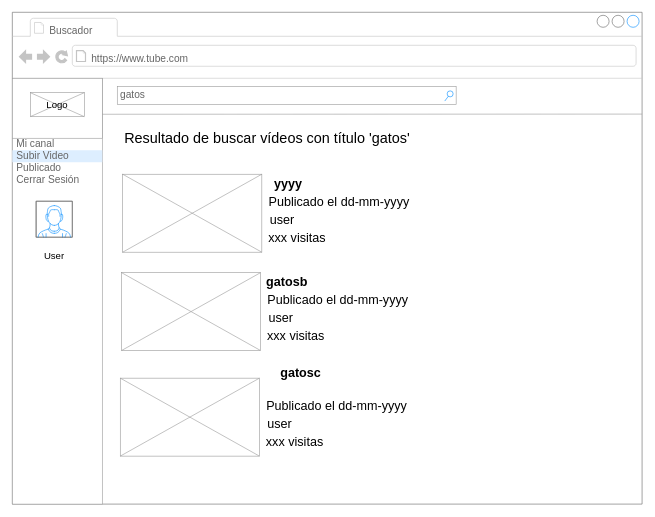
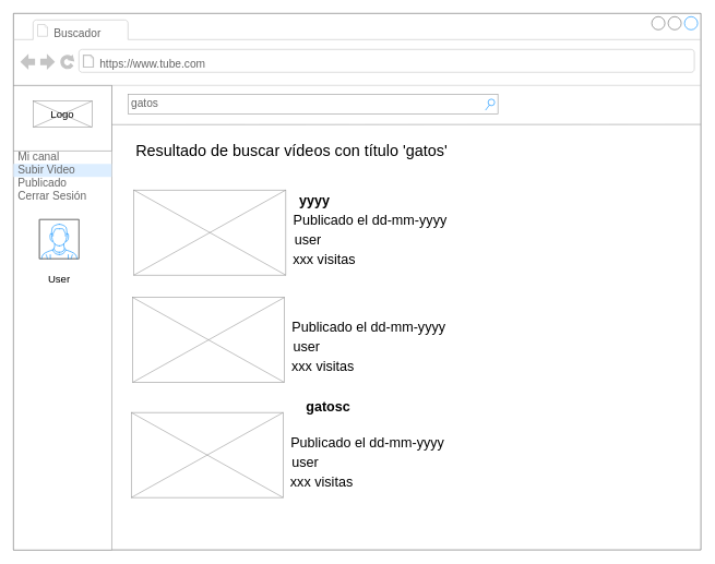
  <mxCell id="0" />
  <mxCell id="1" parent="0" />
  <mxCell id="2" value="" style="strokeWidth=1;shadow=0;dashed=0;align=center;html=1;shape=mxgraph.mockup.containers.browserWindow;rSize=0;fillColor=#ffffff;strokeColor=#666666;mainText=,;recursiveResize=0;rounded=0;labelBackgroundColor=none;fontFamily=Verdana;fontSize=12;fontColor=#000000;" parent="1" vertex="1"><mxGeometry x="20" y="20" width="1050" height="820" as="geometry" /></mxCell>
  <mxCell id="3" value="Buscador" style="strokeWidth=1;shadow=0;dashed=0;align=center;html=1;shape=mxgraph.mockup.containers.anchor;fontSize=17;fontColor=#666666;align=left;" parent="2" vertex="1"><mxGeometry x="60" y="12" width="110" height="40" as="geometry" /></mxCell>
  <mxCell id="4" value="https://www.tube.com" style="strokeWidth=1;shadow=0;dashed=0;align=center;html=1;shape=mxgraph.mockup.containers.anchor;rSize=0;fontSize=17;fontColor=#666666;align=left;" parent="2" vertex="1"><mxGeometry x="130" y="60" width="370" height="35" as="geometry" /></mxCell>
  <mxCell id="5" value="" style="strokeWidth=1;shadow=0;dashed=0;align=center;html=1;shape=mxgraph.mockup.forms.rrect;rSize=0;strokeColor=#999999;fillColor=#ffffff;" parent="2" vertex="1"><mxGeometry y="110" width="150" height="710" as="geometry" /></mxCell>
  <mxCell id="6" value="" style="strokeWidth=1;shadow=0;dashed=0;align=center;html=1;shape=mxgraph.mockup.forms.rrect;rSize=0;strokeColor=#999999;fontColor=#008cff;fontSize=17;fillColor=#ffffff;resizeWidth=1;verticalAlign=bottom;" parent="5" vertex="1"><mxGeometry width="150" height="100" relative="1" as="geometry"><mxPoint as="offset" /></mxGeometry></mxCell>
  <mxCell id="7" value="Mi canal" style="strokeWidth=1;shadow=0;dashed=0;align=center;html=1;shape=mxgraph.mockup.forms.anchor;fontSize=17;fontColor=#666666;align=left;spacingLeft=5;resizeWidth=1;" parent="5" vertex="1"><mxGeometry width="150" height="20" relative="1" as="geometry"><mxPoint y="100" as="offset" /></mxGeometry></mxCell>
  <mxCell id="8" value="Cerrar Sesión" style="strokeWidth=1;shadow=0;dashed=0;align=center;html=1;shape=mxgraph.mockup.forms.anchor;fontSize=17;fontColor=#666666;align=left;spacingLeft=5;resizeWidth=1;" parent="5" vertex="1"><mxGeometry width="150" height="20" relative="1" as="geometry"><mxPoint y="160" as="offset" /></mxGeometry></mxCell>
  <mxCell id="9" value="Subir Video" style="strokeWidth=1;shadow=0;dashed=0;align=center;html=1;shape=mxgraph.mockup.forms.rrect;rSize=0;fontSize=17;fontColor=#666666;align=left;spacingLeft=5;fillColor=#ddeeff;strokeColor=none;resizeWidth=1;" parent="5" vertex="1"><mxGeometry width="150" height="20" relative="1" as="geometry"><mxPoint y="120" as="offset" /></mxGeometry></mxCell>
  <mxCell id="10" value="" style="verticalLabelPosition=bottom;shadow=0;dashed=0;align=center;html=1;verticalAlign=top;strokeWidth=1;shape=mxgraph.mockup.containers.userMale;strokeColor=#666666;strokeColor2=#008cff;fillColor=#ffffff;" parent="5" vertex="1"><mxGeometry x="40" y="205" width="60" height="60" as="geometry" /></mxCell>
  <mxCell id="11" value="Publicado" style="text;html=1;strokeColor=none;fillColor=none;align=left;verticalAlign=middle;whiteSpace=wrap;rounded=0;fontSize=17;fontColor=#666666;" parent="5" vertex="1"><mxGeometry x="5" y="140" width="140" height="20" as="geometry" /></mxCell>
  <mxCell id="12" value="&lt;div align=&quot;center&quot;&gt;Logo&lt;/div&gt;" style="text;html=1;strokeColor=none;fillColor=none;align=left;verticalAlign=middle;whiteSpace=wrap;rounded=0;fontStyle=1;fontSize=16;" parent="5" vertex="1"><mxGeometry x="50" y="34" width="50" height="20" as="geometry" /></mxCell>
  <mxCell id="13" value="" style="verticalLabelPosition=bottom;shadow=0;dashed=0;align=center;html=1;verticalAlign=top;strokeWidth=1;shape=mxgraph.mockup.graphics.simpleIcon;strokeColor=#999999;fillColor=#ffffff;fontSize=16;" parent="5" vertex="1"><mxGeometry x="30" y="24" width="90" height="40" as="geometry" /></mxCell>
  <mxCell id="14" value="&lt;span style=&quot;font-size: 16px&quot;&gt;Logo&lt;/span&gt;" style="text;html=1;strokeColor=none;fillColor=none;align=center;verticalAlign=middle;whiteSpace=wrap;rounded=0;" parent="5" vertex="1"><mxGeometry x="25" y="29" width="100" height="30" as="geometry" /></mxCell>
  <mxCell id="15" value="&lt;span style=&quot;font-size: 16px&quot;&gt;User&lt;/span&gt;" style="text;html=1;strokeColor=none;fillColor=none;align=center;verticalAlign=middle;whiteSpace=wrap;rounded=0;" parent="5" vertex="1"><mxGeometry x="49" y="280" width="42" height="30" as="geometry" /></mxCell>
  <mxCell id="16" value="" style="endArrow=none;html=1;fontSize=16;entryX=1;entryY=0.207;entryDx=0;entryDy=0;entryPerimeter=0;strokeColor=#999999;" parent="2" target="2" edge="1"><mxGeometry width="50" height="50" relative="1" as="geometry"><mxPoint x="150" y="170" as="sourcePoint" /><mxPoint x="280" y="170" as="targetPoint" /></mxGeometry></mxCell>
  <mxCell id="17" value="gatos" style="strokeWidth=1;shadow=0;dashed=0;align=center;html=1;shape=mxgraph.mockup.forms.searchBox;strokeColor=#999999;mainText=;fillColor=#ffffff;strokeColor2=#008cff;fontColor=#666666;fontSize=17;align=left;spacingLeft=3;" parent="2" vertex="1"><mxGeometry x="175" y="124" width="565" height="30" as="geometry" /></mxCell>
  <mxCell id="18" value="&lt;span style=&quot;font-size: 24px;&quot;&gt;&lt;font style=&quot;font-size: 24px;&quot;&gt;Resultado de buscar vídeos con título 'gatos'&lt;/font&gt;&lt;/span&gt;" style="text;html=1;strokeColor=none;fillColor=none;align=center;verticalAlign=middle;whiteSpace=wrap;rounded=0;fontStyle=0;fontSize=24;" parent="2" vertex="1"><mxGeometry x="175" y="195" width="500" height="30" as="geometry" /></mxCell>
  <mxCell id="19" value="&lt;font style=&quot;font-size: 21px;&quot;&gt;&lt;b style=&quot;font-size: 21px;&quot;&gt;yyyy&lt;/b&gt;&lt;/font&gt;" style="text;html=1;strokeColor=none;fillColor=none;align=center;verticalAlign=middle;whiteSpace=wrap;rounded=0;fontStyle=0;fontSize=21;" vertex="1" parent="2"><mxGeometry x="420" y="270" width="80" height="30" as="geometry" /></mxCell>
  <mxCell id="20" value="&lt;font style=&quot;font-size: 21px&quot;&gt;&lt;span style=&quot;font-size: 21px&quot;&gt;Publicado el dd-mm-yyyy&lt;/span&gt;&lt;/font&gt;" style="text;html=1;strokeColor=none;fillColor=none;align=center;verticalAlign=middle;whiteSpace=wrap;rounded=0;fontStyle=0;fontSize=21;" vertex="1" parent="2"><mxGeometry x="420" y="300" width="250" height="30" as="geometry" /></mxCell>
  <mxCell id="21" value="&lt;font style=&quot;font-size: 21px&quot;&gt;&lt;span style=&quot;font-size: 21px&quot;&gt;user&lt;/span&gt;&lt;/font&gt;" style="text;html=1;strokeColor=none;fillColor=none;align=center;verticalAlign=middle;whiteSpace=wrap;rounded=0;fontStyle=0;fontSize=21;" vertex="1" parent="2"><mxGeometry x="425" y="330" width="50" height="30" as="geometry" /></mxCell>
  <mxCell id="22" value="&lt;font style=&quot;font-size: 21px&quot;&gt;&lt;span style=&quot;font-size: 21px&quot;&gt;xxx visitas&lt;/span&gt;&lt;/font&gt;" style="text;html=1;strokeColor=none;fillColor=none;align=center;verticalAlign=middle;whiteSpace=wrap;rounded=0;fontStyle=0;fontSize=21;" vertex="1" parent="2"><mxGeometry x="410" y="360" width="130" height="30" as="geometry" /></mxCell>
- <mxCell id="23" value="&lt;font style=&quot;font-size: 21px&quot;&gt;&lt;b style=&quot;font-size: 21px&quot;&gt;gatosb&lt;/b&gt;&lt;/font&gt;" style="text;html=1;strokeColor=none;fillColor=none;align=center;verticalAlign=middle;whiteSpace=wrap;rounded=0;fontStyle=0;fontSize=21;" vertex="1" parent="2"><mxGeometry x="418" y="434" width="80" height="30" as="geometry" /></mxCell>
  <mxCell id="24" value="&lt;font style=&quot;font-size: 21px&quot;&gt;&lt;span style=&quot;font-size: 21px&quot;&gt;Publicado el dd-mm-yyyy&lt;/span&gt;&lt;/font&gt;" style="text;html=1;strokeColor=none;fillColor=none;align=center;verticalAlign=middle;whiteSpace=wrap;rounded=0;fontStyle=0;fontSize=21;" vertex="1" parent="2"><mxGeometry x="418" y="464" width="250" height="30" as="geometry" /></mxCell>
  <mxCell id="25" value="&lt;font style=&quot;font-size: 21px&quot;&gt;&lt;span style=&quot;font-size: 21px&quot;&gt;user&lt;/span&gt;&lt;/font&gt;" style="text;html=1;strokeColor=none;fillColor=none;align=center;verticalAlign=middle;whiteSpace=wrap;rounded=0;fontStyle=0;fontSize=21;" vertex="1" parent="2"><mxGeometry x="423" y="494" width="50" height="30" as="geometry" /></mxCell>
  <mxCell id="26" value="&lt;font style=&quot;font-size: 21px&quot;&gt;&lt;span style=&quot;font-size: 21px&quot;&gt;xxx visitas&lt;/span&gt;&lt;/font&gt;" style="text;html=1;strokeColor=none;fillColor=none;align=center;verticalAlign=middle;whiteSpace=wrap;rounded=0;fontStyle=0;fontSize=21;" vertex="1" parent="2"><mxGeometry x="408" y="524" width="130" height="30" as="geometry" /></mxCell>
  <mxCell id="27" value="" style="verticalLabelPosition=bottom;shadow=0;dashed=0;align=center;html=1;verticalAlign=top;strokeWidth=1;shape=mxgraph.mockup.graphics.simpleIcon;strokeColor=#999999;fillColor=#ffffff;aspect=fixed;" vertex="1" parent="2"><mxGeometry x="182" y="434" width="232" height="130" as="geometry" /></mxCell>
  <mxCell id="28" value="&lt;font style=&quot;font-size: 21px&quot;&gt;&lt;b style=&quot;font-size: 21px&quot;&gt;gatosc&lt;/b&gt;&lt;/font&gt;" style="text;html=1;strokeColor=none;fillColor=none;align=center;verticalAlign=middle;whiteSpace=wrap;rounded=0;fontStyle=0;fontSize=21;" vertex="1" parent="2"><mxGeometry x="441" y="585" width="80" height="30" as="geometry" /></mxCell>
  <mxCell id="29" value="&lt;font style=&quot;font-size: 21px&quot;&gt;&lt;span style=&quot;font-size: 21px&quot;&gt;Publicado el dd-mm-yyyy&lt;/span&gt;&lt;/font&gt;" style="text;html=1;strokeColor=none;fillColor=none;align=center;verticalAlign=middle;whiteSpace=wrap;rounded=0;fontStyle=0;fontSize=21;" vertex="1" parent="2"><mxGeometry x="416" y="640" width="250" height="30" as="geometry" /></mxCell>
  <mxCell id="30" value="&lt;font style=&quot;font-size: 21px&quot;&gt;&lt;span style=&quot;font-size: 21px&quot;&gt;user&lt;/span&gt;&lt;/font&gt;" style="text;html=1;strokeColor=none;fillColor=none;align=center;verticalAlign=middle;whiteSpace=wrap;rounded=0;fontStyle=0;fontSize=21;" vertex="1" parent="2"><mxGeometry x="421" y="670" width="50" height="30" as="geometry" /></mxCell>
  <mxCell id="31" value="&lt;font style=&quot;font-size: 21px&quot;&gt;&lt;span style=&quot;font-size: 21px&quot;&gt;xxx visitas&lt;/span&gt;&lt;/font&gt;" style="text;html=1;strokeColor=none;fillColor=none;align=center;verticalAlign=middle;whiteSpace=wrap;rounded=0;fontStyle=0;fontSize=21;" vertex="1" parent="2"><mxGeometry x="406" y="700" width="130" height="30" as="geometry" /></mxCell>
  <mxCell id="32" value="" style="verticalLabelPosition=bottom;shadow=0;dashed=0;align=center;html=1;verticalAlign=top;strokeWidth=1;shape=mxgraph.mockup.graphics.simpleIcon;strokeColor=#999999;fillColor=#ffffff;aspect=fixed;" vertex="1" parent="2"><mxGeometry x="180" y="610" width="232" height="130" as="geometry" /></mxCell>
  <mxCell id="33" value="" style="verticalLabelPosition=bottom;shadow=0;dashed=0;align=center;html=1;verticalAlign=top;strokeWidth=1;shape=mxgraph.mockup.graphics.simpleIcon;strokeColor=#999999;fillColor=#ffffff;aspect=fixed;" vertex="1" parent="1"><mxGeometry x="204" y="290" width="232" height="130" as="geometry" /></mxCell>
